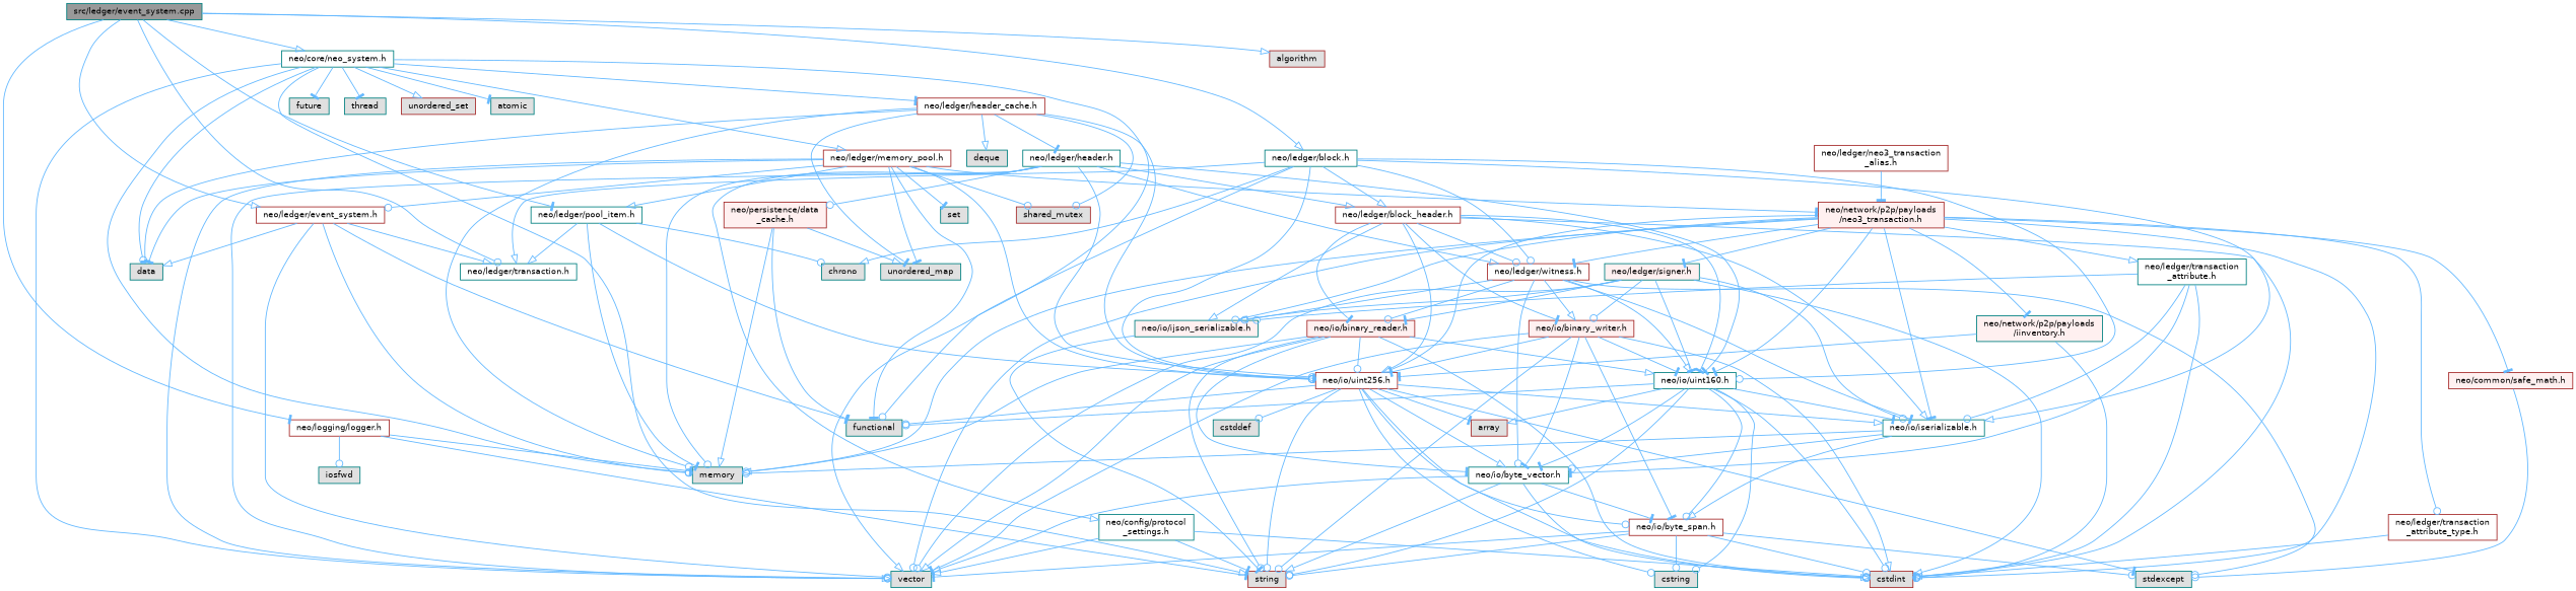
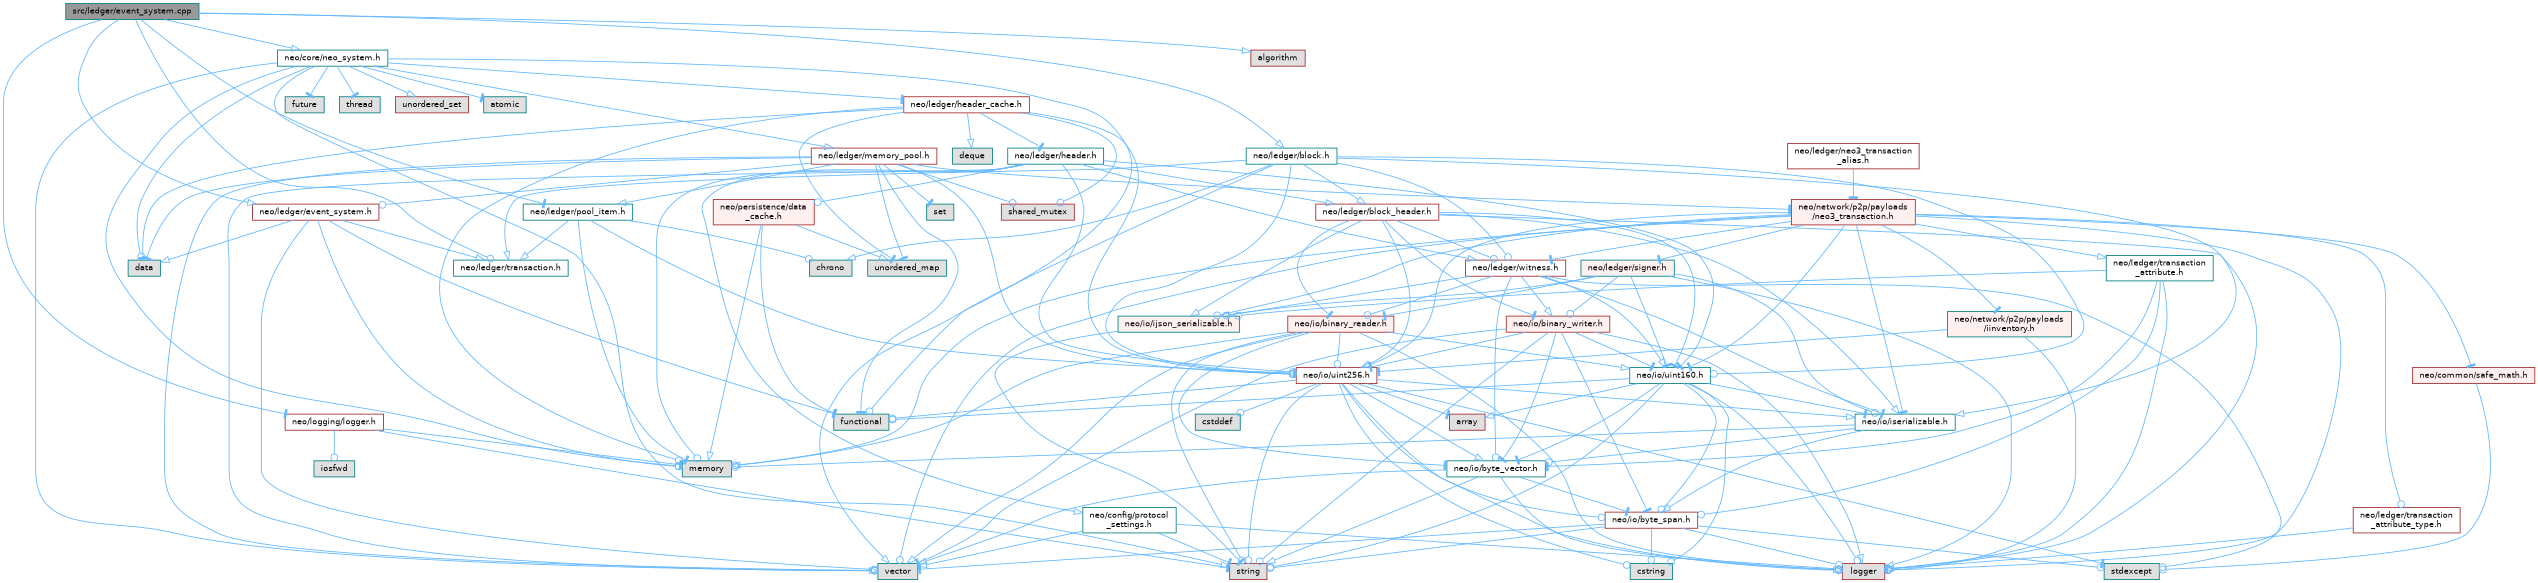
  digraph {
    node [color=teal fillcolor="#E0E0E0" fontname=Helvetica fontsize=10 shape=box style=filled]
    edge [arrowhead=odot color=steelblue1 fontname=Helvetica fontsize=10 labelfontname=Helvetica labelfontsize=10 style=solid]
    n1 [fillcolor=grey60 fontcolor=black height=0.2 label="src/ledger/event_system.cpp" width=0.4]
    n2 [fillcolor=white height=0.2 label="neo/core/neo_system.h" width=0.4]
    n3 [color=brown fillcolor=white height=0.2 label="neo/ledger/event_system.h" width=0.4]
    n4 [fillcolor=white height=0.2 label="neo/ledger/transaction.h" width=0.4]
    n5 [fillcolor=white height=0.2 label="neo/ledger/pool_item.h" width=0.4]
    n6 [fillcolor=white height=0.2 label="neo/ledger/block.h" width=0.4]
    n7 [color=brown fillcolor=white height=0.2 label="neo/logging/logger.h" width=0.4]
    n8 [color=brown height=0.2 label=algorithm width=0.4]
    n9 [height=0.2 label=atomic width=0.4]
    n10 [height=0.2 label=functional width=0.4]
    n11 [height=0.2 label=future width=0.4]
    n12 [height=0.2 label=memory width=0.4]
    n13 [height=0.2 label=data width=0.4]
    n14 [color=brown height=0.2 label=string width=0.4]
    n15 [height=0.2 label=thread width=0.4]
    n16 [color=brown height=0.2 label=unordered_set width=0.4]
    n17 [height=0.2 label=vector width=0.4]
    n18 [color=brown fillcolor=white height=0.2 label="neo/ledger/header_cache.h" width=0.4]
    n19 [color=brown fillcolor=white height=0.2 label="neo/ledger/memory_pool.h" width=0.4]
    n20 [color=brown fillcolor=white height=0.2 label="neo/io/uint256.h" width=0.4]
    n21 [height=0.2 label=chrono width=0.4]
    n22 [fillcolor=white height=0.2 label="neo/io/iserializable.h" width=0.4]
    n23 [fillcolor=white height=0.2 label="neo/io/uint160.h" width=0.4]
    n24 [color=brown fillcolor=white height=0.2 label="neo/ledger/block_header.h" width=0.4]
    n25 [color=brown fillcolor=white height=0.2 label="neo/ledger/witness.h" width=0.4]
    n26 [height=0.2 label=iosfwd width=0.4]
    n27 [fillcolor=white height=0.2 label="neo/ledger/header.h" width=0.4]
    n28 [height=0.2 label=unordered_map width=0.4]
    n29 [height=0.2 label=deque width=0.4]
    n30 [color=brown height=0.2 label=shared_mutex width=0.4]
    n31 [color=brown fillcolor="#FFF0F0" height=0.2 label="neo/network/p2p/payloads\l/neo3_transaction.h" width=0.4]
    n32 [height=0.2 label=set width=0.4]
    n33 [color=brown fillcolor=white height=0.2 label="neo/io/byte_span.h" width=0.4]
-   n34 [color=brown height=0.2 label=cstdint width=0.4]
+   n34 [color=brown height=0.2 label=logger width=0.4]
    n35 [height=0.2 label=cstring width=0.4]
    n36 [height=0.2 label=stdexcept width=0.4]
    n37 [fillcolor=white height=0.2 label="neo/io/byte_vector.h" width=0.4]
    n38 [color=brown height=0.2 label=array width=0.4]
    n39 [height=0.2 label=cstddef width=0.4]
    n40 [fillcolor=white height=0.2 label="neo/config/protocol\l_settings.h" width=0.4]
    n41 [color=brown fillcolor="#FFF0F0" height=0.2 label="neo/persistence/data\l_cache.h" width=0.4]
    n42 [color=brown fillcolor="#FFF0F0" height=0.2 label="neo/io/binary_reader.h" width=0.4]
    n43 [color=brown fillcolor="#FFF0F0" height=0.2 label="neo/io/binary_writer.h" width=0.4]
    n44 [fillcolor="#FFF0F0" height=0.2 label="neo/io/ijson_serializable.h" width=0.4]
    n45 [color=brown fillcolor="#FFF0F0" height=0.2 label="neo/common/safe_math.h" width=0.4]
    n46 [fillcolor="#FFF0F0" height=0.2 label="neo/ledger/signer.h" width=0.4]
    n47 [fillcolor=white height=0.2 label="neo/ledger/transaction\l_attribute.h" width=0.4]
    n48 [color=brown fillcolor=white height=0.2 label="neo/ledger/transaction\l_attribute_type.h" width=0.4]
    n49 [fillcolor="#FFF0F0" height=0.2 label="neo/network/p2p/payloads\l/iinventory.h" width=0.4]
    n50 [color=brown fillcolor=white height=0.2 label="neo/ledger/neo3_transaction\l_alias.h" width=0.4]
    n1 -> n2 [arrowhead=onormal]
    n1 -> n3 [arrowhead=onormal]
    n1 -> n4
    n1 -> n5 [arrowhead=tee]
    n1 -> n6 [arrowhead=onormal]
    n1 -> n7 [arrowhead=tee]
    n1 -> n8 [arrowhead=onormal]
    n2 -> n9 [arrowhead=tee]
    n2 -> n10
    n2 -> n11 [arrowhead=tee]
    n2 -> n12
    n2 -> n13
    n2 -> n14 [arrowhead=onormal]
    n2 -> n15 [arrowhead=tee]
    n2 -> n16 [arrowhead=onormal]
    n2 -> n17 [arrowhead=onormal]
    n2 -> n18 [arrowhead=tee]
    n2 -> n19 [arrowhead=onormal]
    n3 -> n4 [arrowhead=onormal]
    n3 -> n10 [arrowhead=tee]
    n3 -> n12
    n3 -> n13 [arrowhead=onormal]
    n3 -> n17
    n5 -> n4 [arrowhead=onormal]
    n5 -> n12 [arrowhead=tee]
    n5 -> n20 [arrowhead=tee]
    n5 -> n21
    n6 -> n4 [arrowhead=onormal]
    n6 -> n17 [arrowhead=onormal]
    n6 -> n20
    n6 -> n21 [arrowhead=onormal]
    n6 -> n22 [arrowhead=onormal]
    n6 -> n23
    n6 -> n24 [arrowhead=onormal]
    n6 -> n25
    n7 -> n12 [arrowhead=tee]
    n7 -> n14 [arrowhead=tee]
    n7 -> n26
    n18 -> n12
    n18 -> n13 [arrowhead=tee]
    n18 -> n20
    n18 -> n27 [arrowhead=tee]
    n18 -> n28 [arrowhead=tee]
    n18 -> n29 [arrowhead=onormal]
    n18 -> n30
    n19 -> n3
    n19 -> n5 [arrowhead=onormal]
    n19 -> n10 [arrowhead=tee]
    n19 -> n13 [arrowhead=tee]
    n19 -> n17
    n19 -> n20
    n19 -> n28 [arrowhead=tee]
    n19 -> n30
    n19 -> n31 [arrowhead=tee]
    n19 -> n32 [arrowhead=tee]
    n20 -> n10
    n20 -> n14
    n20 -> n22 [arrowhead=onormal]
    n20 -> n33
    n20 -> n34
    n20 -> n35
    n20 -> n36 [arrowhead=tee]
    n20 -> n37 [arrowhead=onormal]
    n20 -> n38 [arrowhead=tee]
    n20 -> n39
    n22 -> n12
    n22 -> n33 [arrowhead=onormal]
    n22 -> n37
    n23 -> n10
    n23 -> n14
    n23 -> n22 [arrowhead=tee]
    n23 -> n33
    n23 -> n34
    n23 -> n35
    n23 -> n37 [arrowhead=tee]
    n23 -> n38 [arrowhead=onormal]
    n24 -> n20 [arrowhead=onormal]
    n24 -> n22 [arrowhead=onormal]
    n24 -> n23 [arrowhead=tee]
    n24 -> n25
    n24 -> n34 [arrowhead=onormal]
    n24 -> n42 [arrowhead=tee]
    n24 -> n43 [arrowhead=tee]
    n24 -> n44 [arrowhead=onormal]
    n25 -> n22 [arrowhead=tee]
    n25 -> n23 [arrowhead=onormal]
    n25 -> n36
    n25 -> n37
    n25 -> n42
    n25 -> n43 [arrowhead=onormal]
    n25 -> n44
    n27 -> n12
    n27 -> n17
    n27 -> n20
    n27 -> n23 [arrowhead=tee]
    n27 -> n24 [arrowhead=onormal]
    n27 -> n25 [arrowhead=onormal]
    n27 -> n40 [arrowhead=onormal]
    n27 -> n41
    n31 -> n12
    n31 -> n17
    n31 -> n20 [arrowhead=onormal]
    n31 -> n22 [arrowhead=tee]
    n31 -> n23 [arrowhead=tee]
    n31 -> n25 [arrowhead=tee]
    n31 -> n34
    n31 -> n44
    n31 -> n45 [arrowhead=tee]
    n31 -> n46 [arrowhead=tee]
    n31 -> n47 [arrowhead=onormal]
    n31 -> n48
    n31 -> n49 [arrowhead=tee]
    n33 -> n14
    n33 -> n17 [arrowhead=tee]
    n33 -> n34
    n33 -> n35
    n33 -> n36
    n37 -> n14 [arrowhead=onormal]
    n37 -> n17 [arrowhead=onormal]
    n37 -> n33 [arrowhead=tee]
    n37 -> n34
    n40 -> n14 [arrowhead=tee]
    n40 -> n17 [arrowhead=onormal]
    n40 -> n34
    n41 -> n10 [arrowhead=tee]
    n41 -> n12 [arrowhead=onormal]
    n41 -> n28 [arrowhead=onormal]
    n42 -> n12 [arrowhead=onormal]
    n42 -> n14
    n42 -> n17 [arrowhead=onormal]
    n42 -> n20
    n42 -> n23 [arrowhead=onormal]
    n42 -> n34 [arrowhead=onormal]
    n42 -> n37 [arrowhead=tee]
    n43 -> n14
    n43 -> n17 [arrowhead=tee]
    n43 -> n20 [arrowhead=tee]
    n43 -> n23 [arrowhead=tee]
    n43 -> n33 [arrowhead=tee]
    n43 -> n34 [arrowhead=onormal]
    n43 -> n37 [arrowhead=tee]
    n44 -> n14 [arrowhead=tee]
    n45 -> n36
-   n46 -> n17
    n46 -> n22
    n46 -> n23 [arrowhead=tee]
    n46 -> n34 [arrowhead=onormal]
    n46 -> n42 [arrowhead=tee]
    n46 -> n43
    n46 -> n44 [arrowhead=onormal]
-   n47 -> n22
+   n47 -> n33
    n47 -> n34
    n47 -> n37 [arrowhead=tee]
    n47 -> n44
    n48 -> n34 [arrowhead=tee]
    n49 -> n20 [arrowhead=tee]
    n49 -> n34
    n50 -> n31 [arrowhead=tee]
  }
